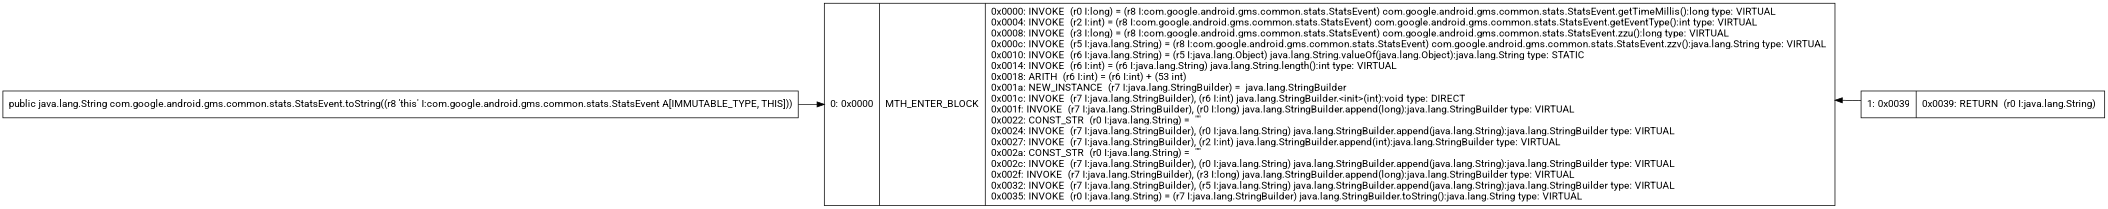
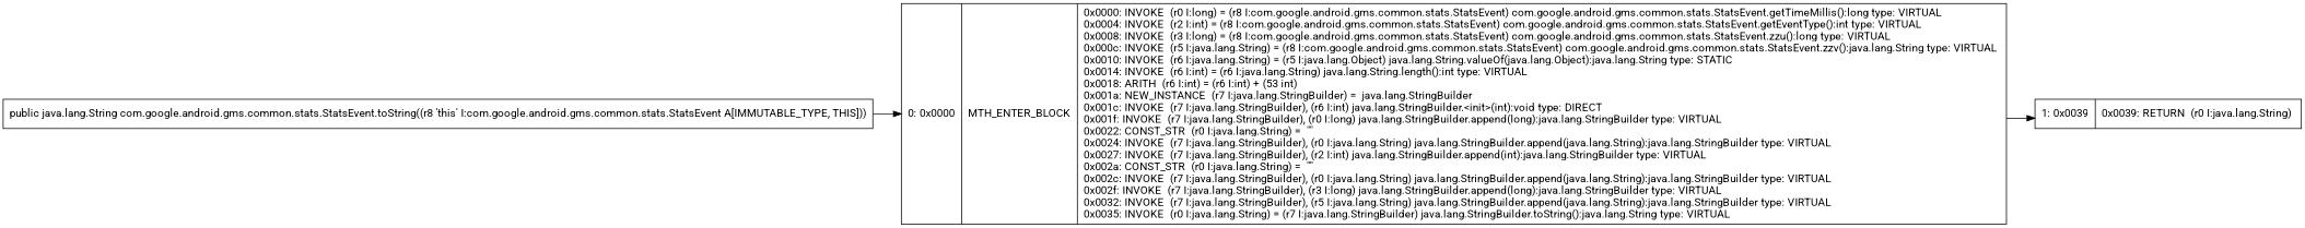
  digraph {
    rankdir=LR
    fontname=Roboto
    node [shape=record fontname=Roboto]
    edge [fontname=Roboto]
    n1 [label="{0\:\ 0x0000|MTH_ENTER_BLOCK\l|0x0000: INVOKE  (r0 I:long) = (r8 I:com.google.android.gms.common.stats.StatsEvent) com.google.android.gms.common.stats.StatsEvent.getTimeMillis():long type: VIRTUAL \l0x0004: INVOKE  (r2 I:int) = (r8 I:com.google.android.gms.common.stats.StatsEvent) com.google.android.gms.common.stats.StatsEvent.getEventType():int type: VIRTUAL \l0x0008: INVOKE  (r3 I:long) = (r8 I:com.google.android.gms.common.stats.StatsEvent) com.google.android.gms.common.stats.StatsEvent.zzu():long type: VIRTUAL \l0x000c: INVOKE  (r5 I:java.lang.String) = (r8 I:com.google.android.gms.common.stats.StatsEvent) com.google.android.gms.common.stats.StatsEvent.zzv():java.lang.String type: VIRTUAL \l0x0010: INVOKE  (r6 I:java.lang.String) = (r5 I:java.lang.Object) java.lang.String.valueOf(java.lang.Object):java.lang.String type: STATIC \l0x0014: INVOKE  (r6 I:int) = (r6 I:java.lang.String) java.lang.String.length():int type: VIRTUAL \l0x0018: ARITH  (r6 I:int) = (r6 I:int) + (53 int) \l0x001a: NEW_INSTANCE  (r7 I:java.lang.StringBuilder) =  java.lang.StringBuilder \l0x001c: INVOKE  (r7 I:java.lang.StringBuilder), (r6 I:int) java.lang.StringBuilder.\<init\>(int):void type: DIRECT \l0x001f: INVOKE  (r7 I:java.lang.StringBuilder), (r0 I:long) java.lang.StringBuilder.append(long):java.lang.StringBuilder type: VIRTUAL \l0x0022: CONST_STR  (r0 I:java.lang.String) =  \"	\" \l0x0024: INVOKE  (r7 I:java.lang.StringBuilder), (r0 I:java.lang.String) java.lang.StringBuilder.append(java.lang.String):java.lang.StringBuilder type: VIRTUAL \l0x0027: INVOKE  (r7 I:java.lang.StringBuilder), (r2 I:int) java.lang.StringBuilder.append(int):java.lang.StringBuilder type: VIRTUAL \l0x002a: CONST_STR  (r0 I:java.lang.String) =  \"	\" \l0x002c: INVOKE  (r7 I:java.lang.StringBuilder), (r0 I:java.lang.String) java.lang.StringBuilder.append(java.lang.String):java.lang.StringBuilder type: VIRTUAL \l0x002f: INVOKE  (r7 I:java.lang.StringBuilder), (r3 I:long) java.lang.StringBuilder.append(long):java.lang.StringBuilder type: VIRTUAL \l0x0032: INVOKE  (r7 I:java.lang.StringBuilder), (r5 I:java.lang.String) java.lang.StringBuilder.append(java.lang.String):java.lang.StringBuilder type: VIRTUAL \l0x0035: INVOKE  (r0 I:java.lang.String) = (r7 I:java.lang.StringBuilder) java.lang.StringBuilder.toString():java.lang.String type: VIRTUAL \l}"]
    n2 [label="{1\:\ 0x0039|0x0039: RETURN  (r0 I:java.lang.String) \l}"]
    n3 [label="{public java.lang.String com.google.android.gms.common.stats.StatsEvent.toString((r8 'this' I:com.google.android.gms.common.stats.StatsEvent A[IMMUTABLE_TYPE, THIS])) }"]
-   n2 -> n1
+   n1 -> n2
    n3 -> n1
  }
